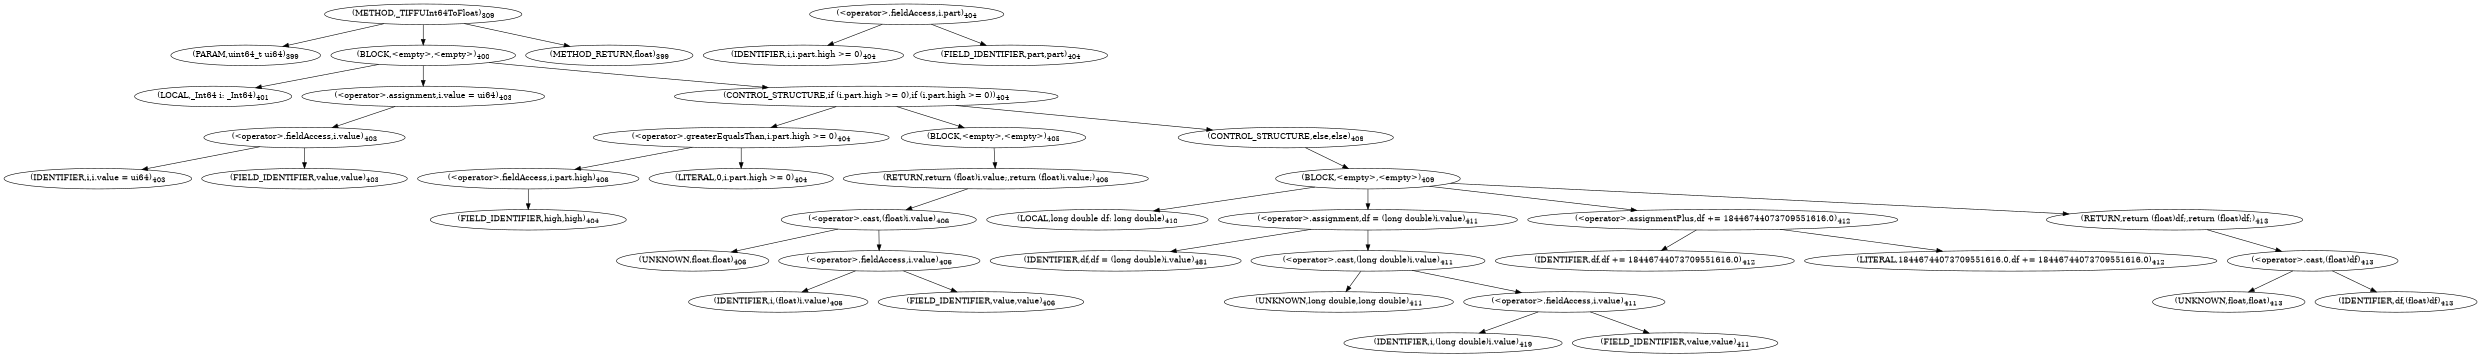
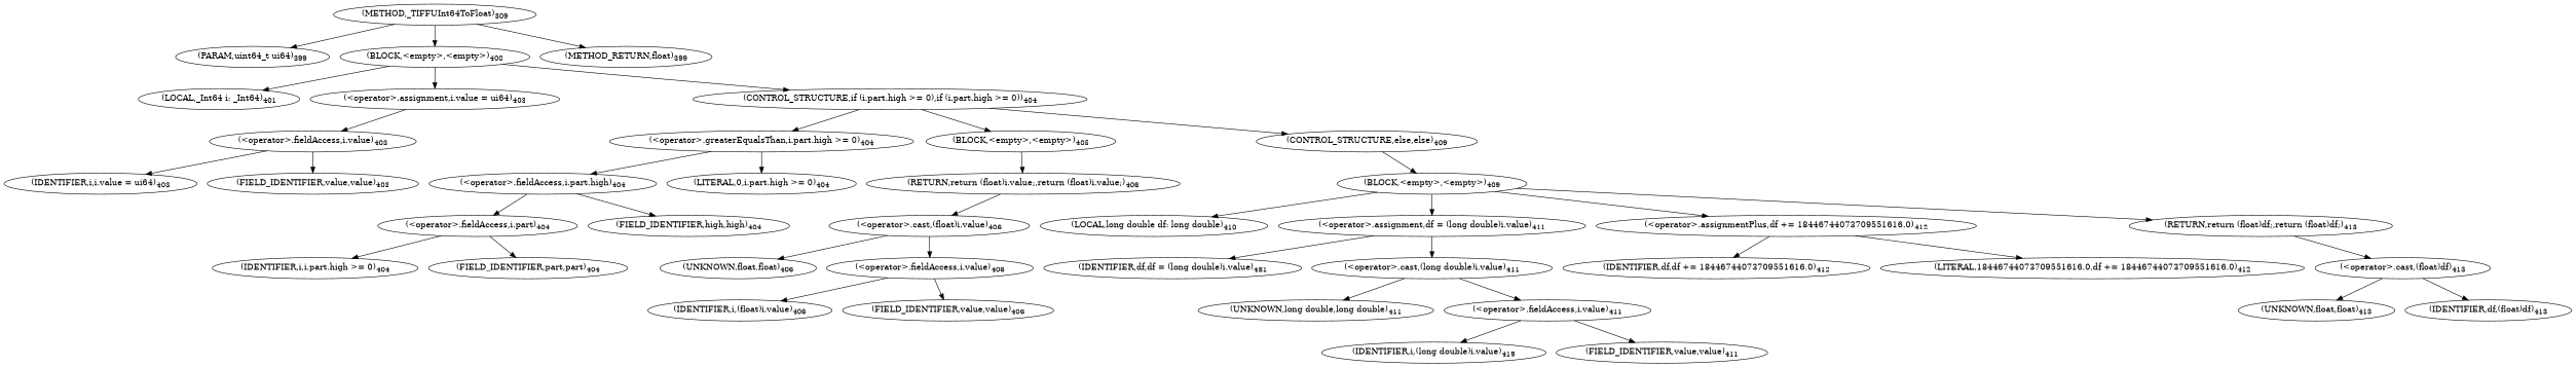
  digraph {
    n1 [label=<(METHOD,_TIFFUInt64ToFloat)<SUB>309</SUB>>]
    n2 [label=<(PARAM,uint64_t ui64)<SUB>399</SUB>>]
    n3 [label=<(BLOCK,&lt;empty&gt;,&lt;empty&gt;)<SUB>400</SUB>>]
    n4 [label=<(METHOD_RETURN,float)<SUB>399</SUB>>]
    n5 [label=<(LOCAL,_Int64 i: _Int64)<SUB>401</SUB>>]
    n6 [label=<(&lt;operator&gt;.assignment,i.value = ui64)<SUB>403</SUB>>]
    n7 [label=<(CONTROL_STRUCTURE,if (i.part.high &gt;= 0),if (i.part.high &gt;= 0))<SUB>404</SUB>>]
    n8 [label=<(&lt;operator&gt;.fieldAccess,i.value)<SUB>403</SUB>>]
    n9 [label=<(&lt;operator&gt;.greaterEqualsThan,i.part.high &gt;= 0)<SUB>404</SUB>>]
    n10 [label=<(BLOCK,&lt;empty&gt;,&lt;empty&gt;)<SUB>405</SUB>>]
    n11 [label=<(CONTROL_STRUCTURE,else,else)<SUB>409</SUB>>]
    n12 [label=<(IDENTIFIER,i,i.value = ui64)<SUB>403</SUB>>]
    n13 [label=<(FIELD_IDENTIFIER,value,value)<SUB>403</SUB>>]
-   n14 [label=<(&lt;operator&gt;.fieldAccess,i.part.high)<SUB>406</SUB>>]
+   n14 [label=<(&lt;operator&gt;.fieldAccess,i.part.high)<SUB>404</SUB>>]
    n15 [label=<(LITERAL,0,i.part.high &gt;= 0)<SUB>404</SUB>>]
    n16 [label=<(RETURN,return (float)i.value;,return (float)i.value;)<SUB>406</SUB>>]
    n17 [label=<(BLOCK,&lt;empty&gt;,&lt;empty&gt;)<SUB>409</SUB>>]
    n18 [label=<(&lt;operator&gt;.fieldAccess,i.part)<SUB>404</SUB>>]
    n19 [label=<(FIELD_IDENTIFIER,high,high)<SUB>404</SUB>>]
    n20 [label=<(IDENTIFIER,i,i.part.high &gt;= 0)<SUB>404</SUB>>]
    n21 [label=<(FIELD_IDENTIFIER,part,part)<SUB>404</SUB>>]
    n22 [label=<(&lt;operator&gt;.cast,(float)i.value)<SUB>406</SUB>>]
    n23 [label=<(UNKNOWN,float,float)<SUB>406</SUB>>]
    n24 [label=<(&lt;operator&gt;.fieldAccess,i.value)<SUB>406</SUB>>]
    n25 [label=<(IDENTIFIER,i,(float)i.value)<SUB>406</SUB>>]
    n26 [label=<(FIELD_IDENTIFIER,value,value)<SUB>406</SUB>>]
    n27 [label=<(LOCAL,long double df: long double)<SUB>410</SUB>>]
    n28 [label=<(&lt;operator&gt;.assignment,df = (long double)i.value)<SUB>411</SUB>>]
    n29 [label=<(&lt;operator&gt;.assignmentPlus,df += 18446744073709551616.0)<SUB>412</SUB>>]
    n30 [label=<(RETURN,return (float)df;,return (float)df;)<SUB>413</SUB>>]
    n31 [label=<(IDENTIFIER,df,df = (long double)i.value)<SUB>481</SUB>>]
    n32 [label=<(&lt;operator&gt;.cast,(long double)i.value)<SUB>411</SUB>>]
    n33 [label=<(IDENTIFIER,df,df += 18446744073709551616.0)<SUB>412</SUB>>]
    n34 [label=<(LITERAL,18446744073709551616.0,df += 18446744073709551616.0)<SUB>412</SUB>>]
    n35 [label=<(&lt;operator&gt;.cast,(float)df)<SUB>413</SUB>>]
    n36 [label=<(UNKNOWN,long double,long double)<SUB>411</SUB>>]
    n37 [label=<(&lt;operator&gt;.fieldAccess,i.value)<SUB>411</SUB>>]
    n38 [label=<(IDENTIFIER,i,(long double)i.value)<SUB>419</SUB>>]
    n39 [label=<(FIELD_IDENTIFIER,value,value)<SUB>411</SUB>>]
    n40 [label=<(UNKNOWN,float,float)<SUB>413</SUB>>]
    n41 [label=<(IDENTIFIER,df,(float)df)<SUB>413</SUB>>]
    n1 -> n2
    n1 -> n3
    n1 -> n4
    n3 -> n5
    n3 -> n6
    n3 -> n7
    n6 -> n8
    n7 -> n9
    n7 -> n10
    n7 -> n11
    n8 -> n12
    n8 -> n13
    n9 -> n14
    n9 -> n15
    n10 -> n16
    n11 -> n17
+   n14 -> n18
    n14 -> n19
    n16 -> n22
    n17 -> n27
    n17 -> n28
    n17 -> n29
    n17 -> n30
    n18 -> n20
    n18 -> n21
    n22 -> n23
    n22 -> n24
    n24 -> n25
    n24 -> n26
    n28 -> n31
    n28 -> n32
    n29 -> n33
    n29 -> n34
    n30 -> n35
    n32 -> n36
    n32 -> n37
    n35 -> n40
    n35 -> n41
    n37 -> n38
    n37 -> n39
  }
